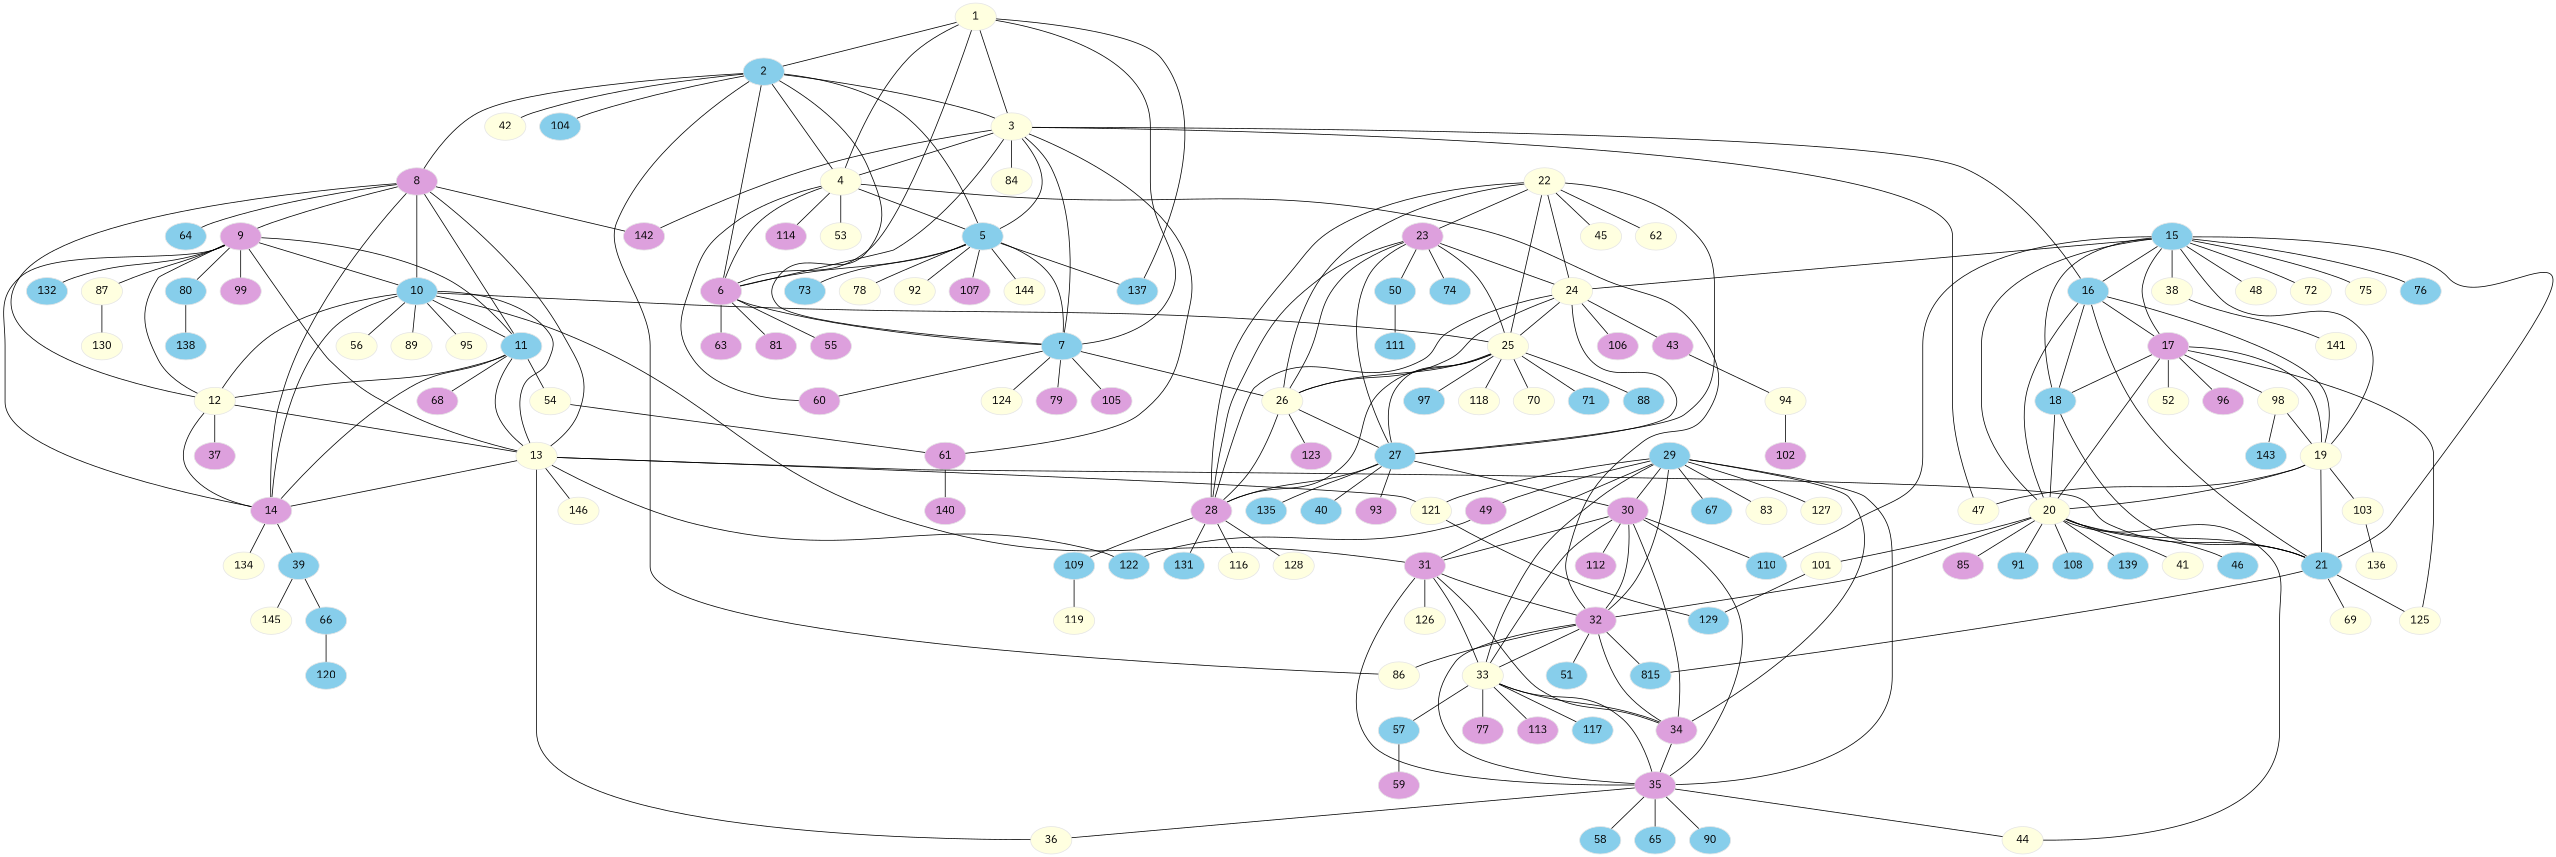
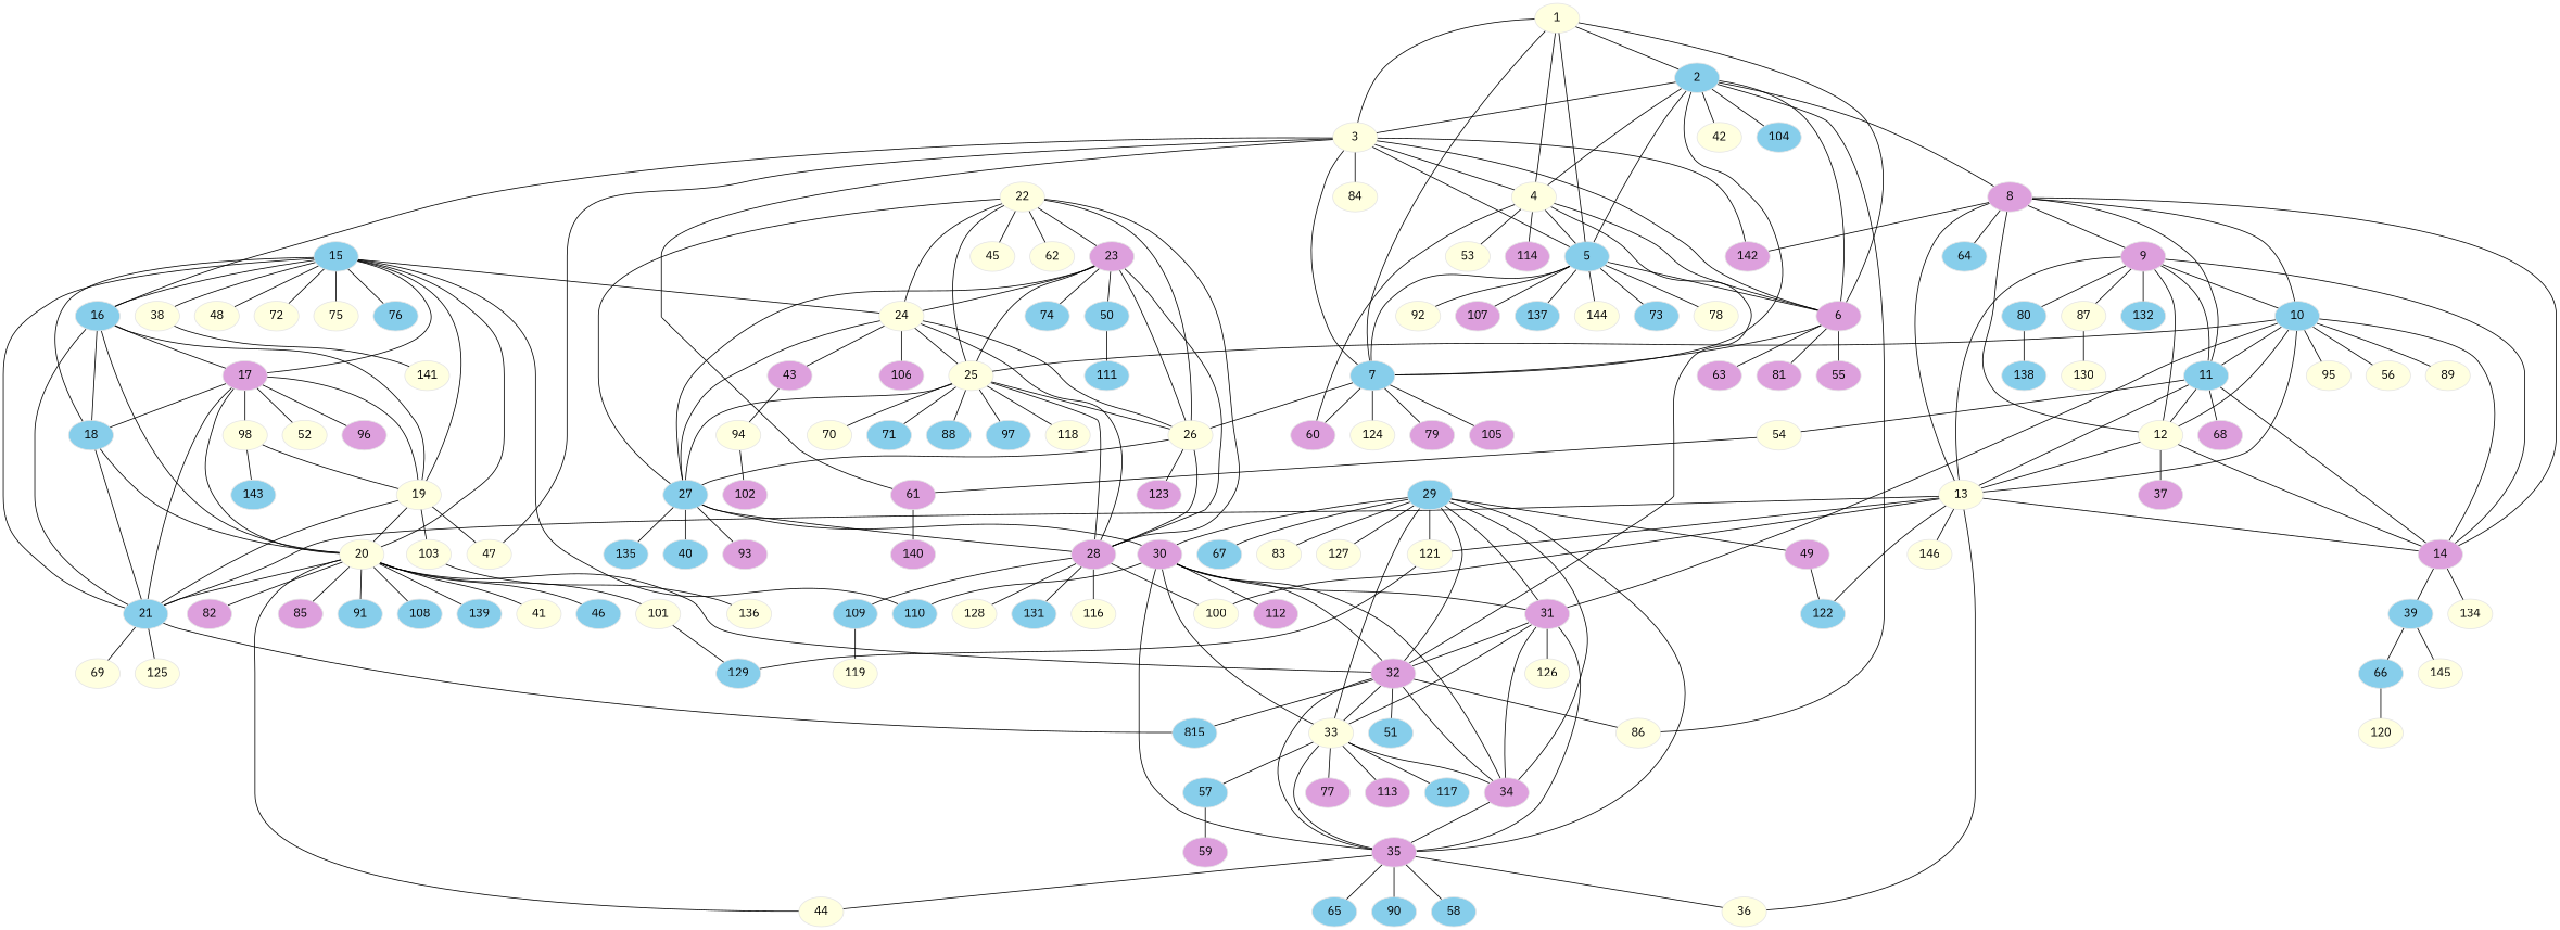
  graph {
    fontname="IBM Plex Sans"
    node [color=gray90 fillcolor=lightyellow fontname="IBM Plex Sans" style=filled]
    edge [fontname="IBM Plex Sans"]
    2 [fillcolor=skyblue]
    1
    3
    4
    5 [fillcolor=skyblue]
    6 [fillcolor=plum]
    7 [fillcolor=skyblue]
    8 [fillcolor=plum]
    42
    86
    104 [fillcolor=skyblue]
    16 [fillcolor=skyblue]
    47
    61 [fillcolor=plum]
    84
    142 [fillcolor=plum]
    32 [fillcolor=plum]
    53
    114 [fillcolor=plum]
    60 [fillcolor=plum]
    73 [fillcolor=skyblue]
    78
    92
    107 [fillcolor=plum]
    137 [fillcolor=skyblue]
    144
    55 [fillcolor=plum]
    63 [fillcolor=plum]
    81 [fillcolor=plum]
    26
    79 [fillcolor=plum]
    105 [fillcolor=plum]
    124
    9 [fillcolor=plum]
    10 [fillcolor=skyblue]
    11 [fillcolor=skyblue]
    12
    13
    14 [fillcolor=plum]
    64 [fillcolor=skyblue]
    21 [fillcolor=skyblue]
    17 [fillcolor=plum]
    18 [fillcolor=skyblue]
    19
    20
    140 [fillcolor=plum]
    n47 [fillcolor=skyblue label=815]
    33
    34 [fillcolor=plum]
    35 [fillcolor=plum]
    51 [fillcolor=skyblue]
    27 [fillcolor=skyblue]
    28 [fillcolor=plum]
    123 [fillcolor=plum]
    80 [fillcolor=skyblue]
    87
-   99 [fillcolor=plum]
    132 [fillcolor=skyblue]
    25
    31 [fillcolor=plum]
    56
    89
    95
    54
    68 [fillcolor=plum]
    37 [fillcolor=plum]
    36
+   100
    121
    122 [fillcolor=skyblue]
    146
    39 [fillcolor=skyblue]
    134
    138 [fillcolor=skyblue]
    130
    70
    71 [fillcolor=skyblue]
    88 [fillcolor=skyblue]
    97 [fillcolor=skyblue]
    118
    126
    69
    125
    129 [fillcolor=skyblue]
    66 [fillcolor=skyblue]
    145
    15 [fillcolor=skyblue]
    24
    38
    48
    72
    75
    76 [fillcolor=skyblue]
    110 [fillcolor=skyblue]
    52
    96 [fillcolor=plum]
    98
    103
    41
    44
    46 [fillcolor=skyblue]
+   82 [fillcolor=plum]
    85 [fillcolor=plum]
    91 [fillcolor=skyblue]
    101
    108 [fillcolor=skyblue]
    139 [fillcolor=skyblue]
    43 [fillcolor=plum]
    106 [fillcolor=plum]
    141
    143 [fillcolor=skyblue]
    136
    22
    23 [fillcolor=plum]
    45
    62
    50 [fillcolor=skyblue]
    74 [fillcolor=skyblue]
    30 [fillcolor=plum]
    40 [fillcolor=skyblue]
    93 [fillcolor=plum]
    135 [fillcolor=skyblue]
    109 [fillcolor=skyblue]
    116
    128
    131 [fillcolor=skyblue]
    111 [fillcolor=skyblue]
    94
    112 [fillcolor=plum]
    119
    29 [fillcolor=skyblue]
    49 [fillcolor=plum]
    67 [fillcolor=skyblue]
    83
    127
    57 [fillcolor=skyblue]
    77 [fillcolor=plum]
    113 [fillcolor=plum]
    117 [fillcolor=skyblue]
    58 [fillcolor=skyblue]
    65 [fillcolor=skyblue]
    90 [fillcolor=skyblue]
    59 [fillcolor=plum]
-   120 [fillcolor=skyblue]
+   120
    102 [fillcolor=plum]
    2 -- 3
    2 -- 4
    2 -- 5
    2 -- 6
    2 -- 7
    2 -- 8
    2 -- 42
    2 -- 86
    2 -- 104
    1 -- 2
    1 -- 3
    1 -- 4
-   1 -- 137
+   1 -- 5
    1 -- 6
    1 -- 7
    3 -- 4
    3 -- 5
    3 -- 6
    3 -- 7
    3 -- 16
    3 -- 47
    3 -- 61
    3 -- 84
    3 -- 142
    4 -- 5
    4 -- 6
    4 -- 32
    4 -- 53
    4 -- 114
    4 -- 60
    5 -- 6
    5 -- 7
    5 -- 73
    5 -- 78
    5 -- 92
    5 -- 107
    5 -- 137
    5 -- 144
    6 -- 7
    6 -- 55
    6 -- 63
    6 -- 81
    7 -- 60
    7 -- 26
    7 -- 79
    7 -- 105
    7 -- 124
    8 -- 142
    8 -- 9
    8 -- 10
    8 -- 11
    8 -- 12
    8 -- 13
    8 -- 14
    8 -- 64
    16 -- 21
    16 -- 17
    16 -- 18
    16 -- 19
    16 -- 20
    61 -- 140
    32 -- 86
    32 -- n47
    32 -- 33
    32 -- 34
    32 -- 35
    32 -- 51
    26 -- 27
    26 -- 28
    26 -- 123
    9 -- 10
    9 -- 11
    9 -- 12
    9 -- 13
    9 -- 14
    9 -- 80
    9 -- 87
-   9 -- 99
    9 -- 132
    10 -- 11
    10 -- 12
    10 -- 13
    10 -- 14
    10 -- 25
    10 -- 31
    10 -- 56
    10 -- 89
    10 -- 95
    11 -- 12
    11 -- 13
    11 -- 14
    11 -- 54
    11 -- 68
    12 -- 13
    12 -- 14
    12 -- 37
    13 -- 14
    13 -- 21
    13 -- 36
+   13 -- 100
    13 -- 121
    13 -- 122
    13 -- 146
    14 -- 39
    14 -- 134
    21 -- n47
    21 -- 69
    21 -- 125
-   17 -- 125
+   17 -- 21
    17 -- 18
    17 -- 19
    17 -- 20
    17 -- 52
    17 -- 96
    17 -- 98
    18 -- 21
    18 -- 20
    19 -- 47
    19 -- 21
    19 -- 20
    19 -- 103
    20 -- 32
    20 -- 21
    20 -- 41
    20 -- 44
    20 -- 46
+   20 -- 82
    20 -- 85
    20 -- 91
    20 -- 101
    20 -- 108
    20 -- 139
    33 -- 34
    33 -- 35
    33 -- 57
    33 -- 77
    33 -- 113
    33 -- 117
    34 -- 35
    35 -- 36
    35 -- 44
    35 -- 58
    35 -- 65
    35 -- 90
    27 -- 28
    27 -- 30
    27 -- 40
    27 -- 93
    27 -- 135
+   28 -- 100
    28 -- 109
    28 -- 116
    28 -- 128
    28 -- 131
    80 -- 138
    87 -- 130
    25 -- 26
    25 -- 27
    25 -- 28
    25 -- 70
    25 -- 71
    25 -- 88
    25 -- 97
    25 -- 118
    31 -- 32
    31 -- 33
    31 -- 34
    31 -- 35
    31 -- 126
    54 -- 61
    121 -- 129
    39 -- 66
    39 -- 145
    66 -- 120
    15 -- 16
    15 -- 21
    15 -- 17
    15 -- 18
    15 -- 19
    15 -- 20
    15 -- 24
    15 -- 38
    15 -- 48
    15 -- 72
    15 -- 75
    15 -- 76
    15 -- 110
    24 -- 26
    24 -- 27
    24 -- 28
    24 -- 25
    24 -- 43
    24 -- 106
    38 -- 141
    98 -- 19
    98 -- 143
    103 -- 136
    101 -- 129
    43 -- 94
    22 -- 26
    22 -- 27
    22 -- 28
    22 -- 25
    22 -- 24
    22 -- 23
    22 -- 45
    22 -- 62
    23 -- 26
    23 -- 27
    23 -- 28
    23 -- 25
    23 -- 24
    23 -- 50
    23 -- 74
    50 -- 111
    30 -- 32
    30 -- 33
    30 -- 34
    30 -- 35
    30 -- 31
    30 -- 110
    30 -- 112
    109 -- 119
    94 -- 102
    29 -- 32
    29 -- 33
    29 -- 34
    29 -- 35
    29 -- 31
    29 -- 121
    29 -- 30
    29 -- 49
    29 -- 67
    29 -- 83
    29 -- 127
    49 -- 122
    57 -- 59
  }
